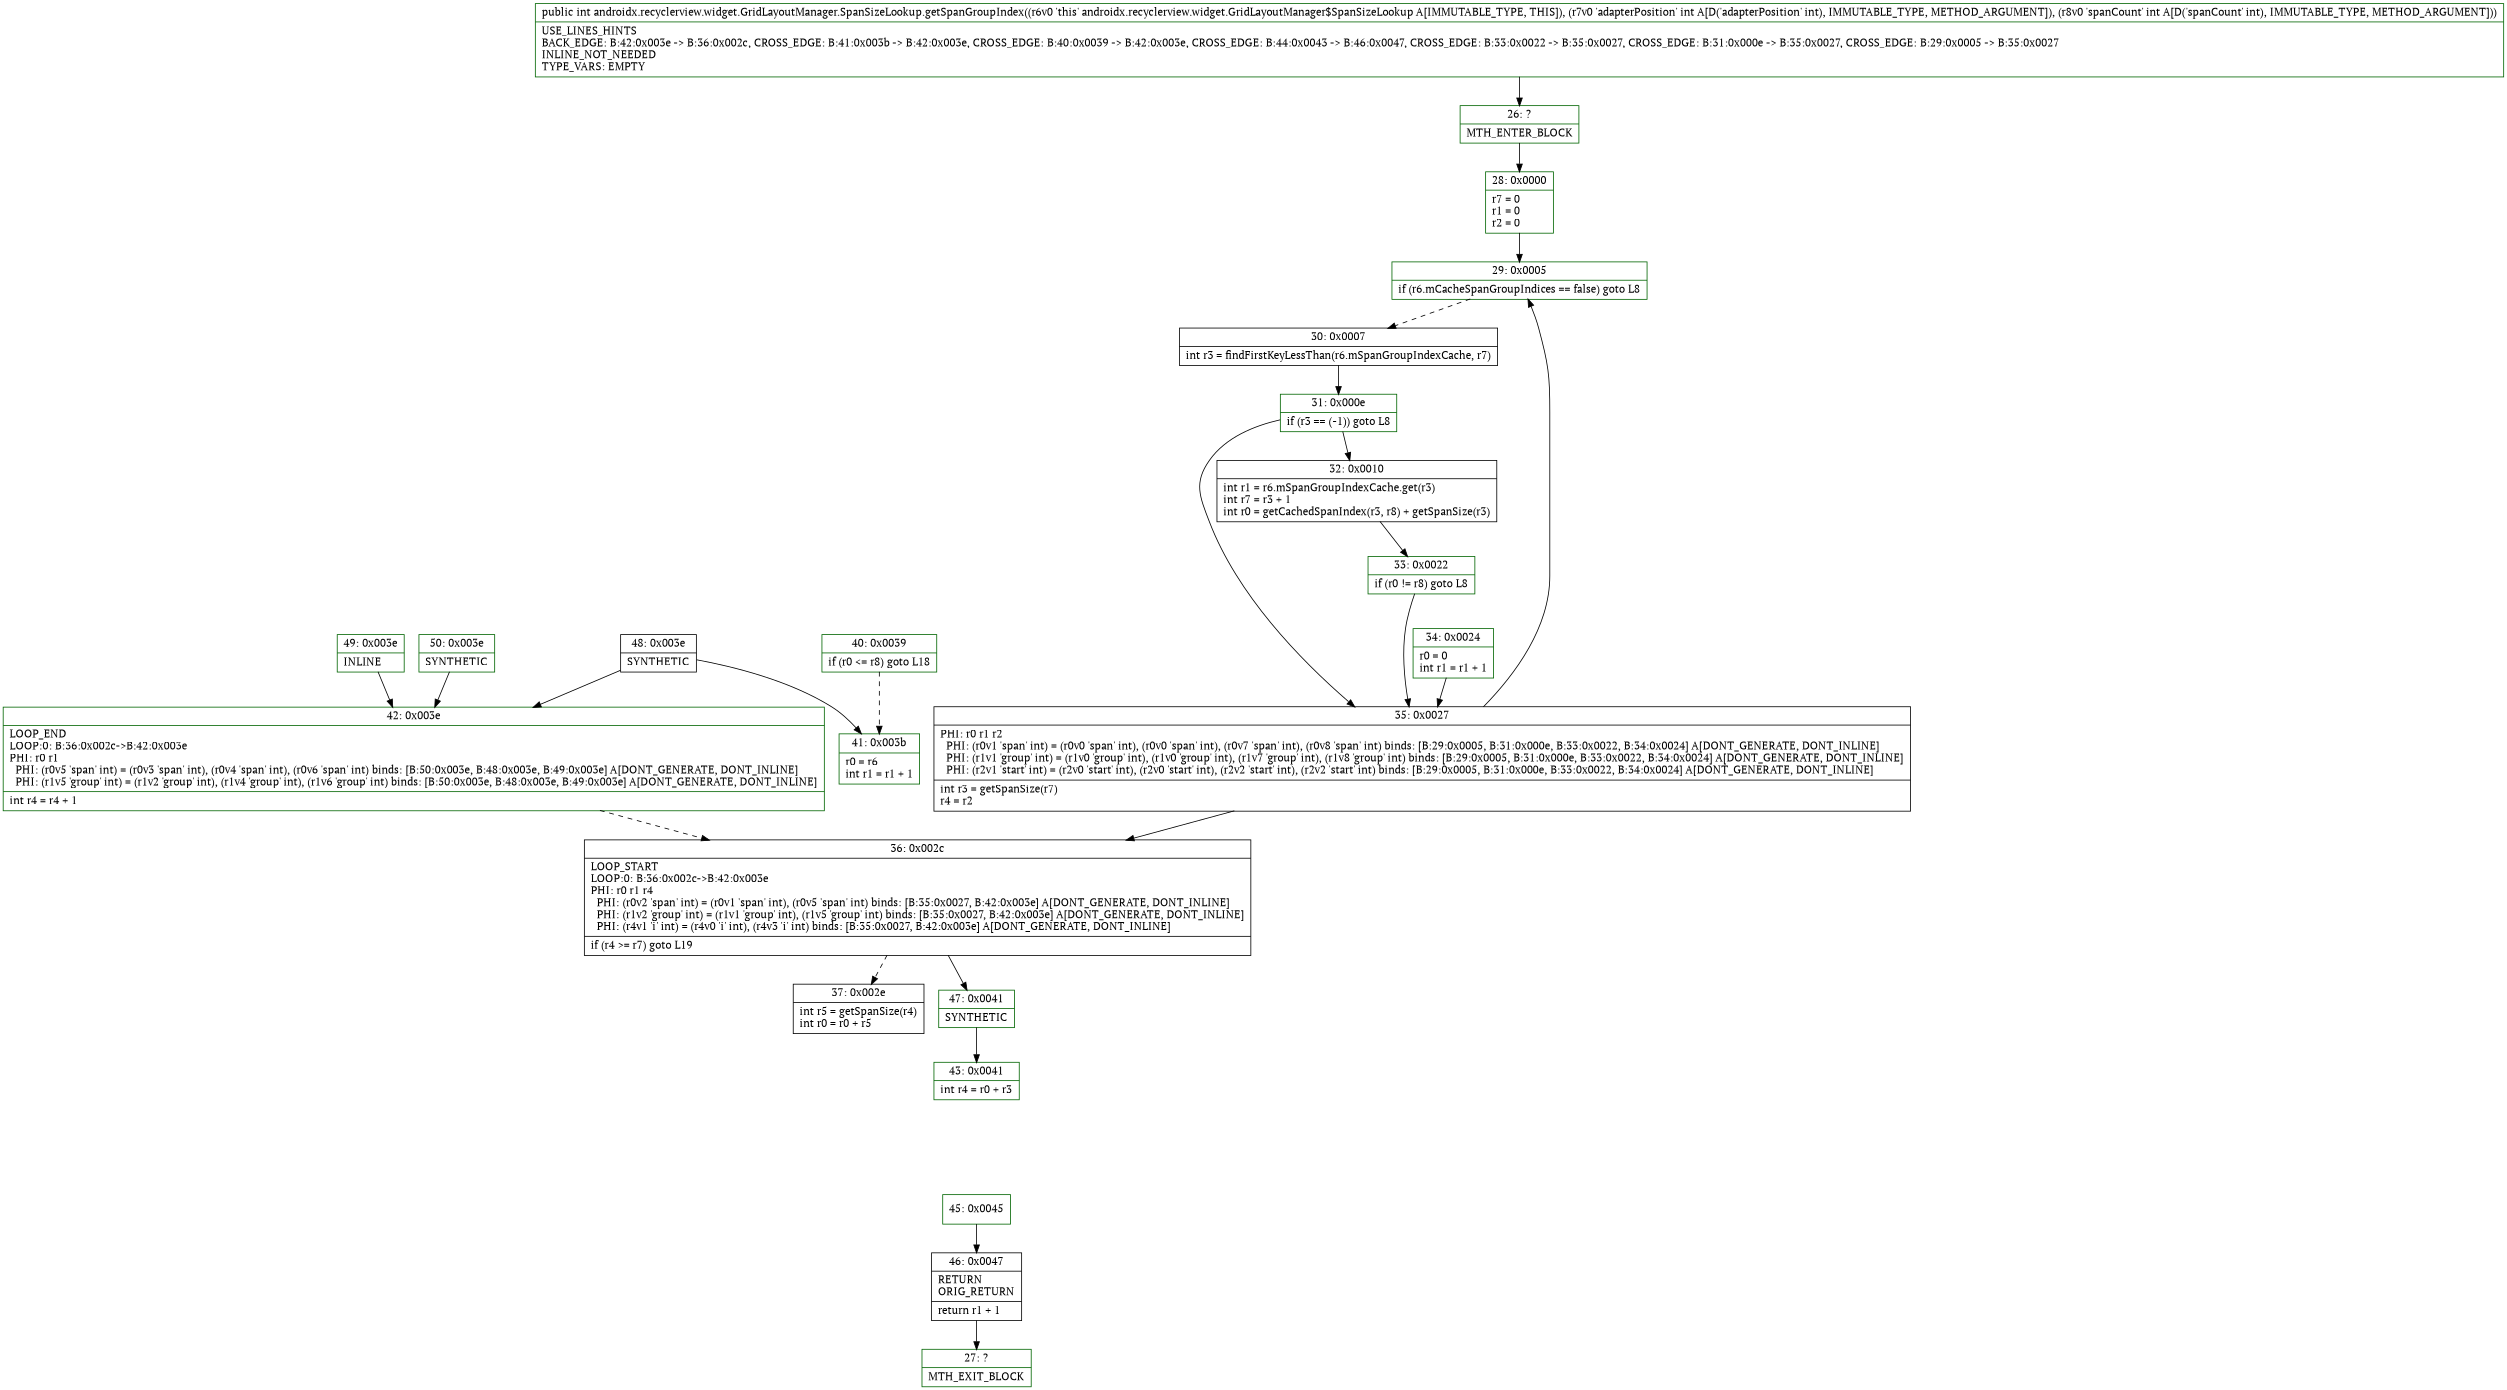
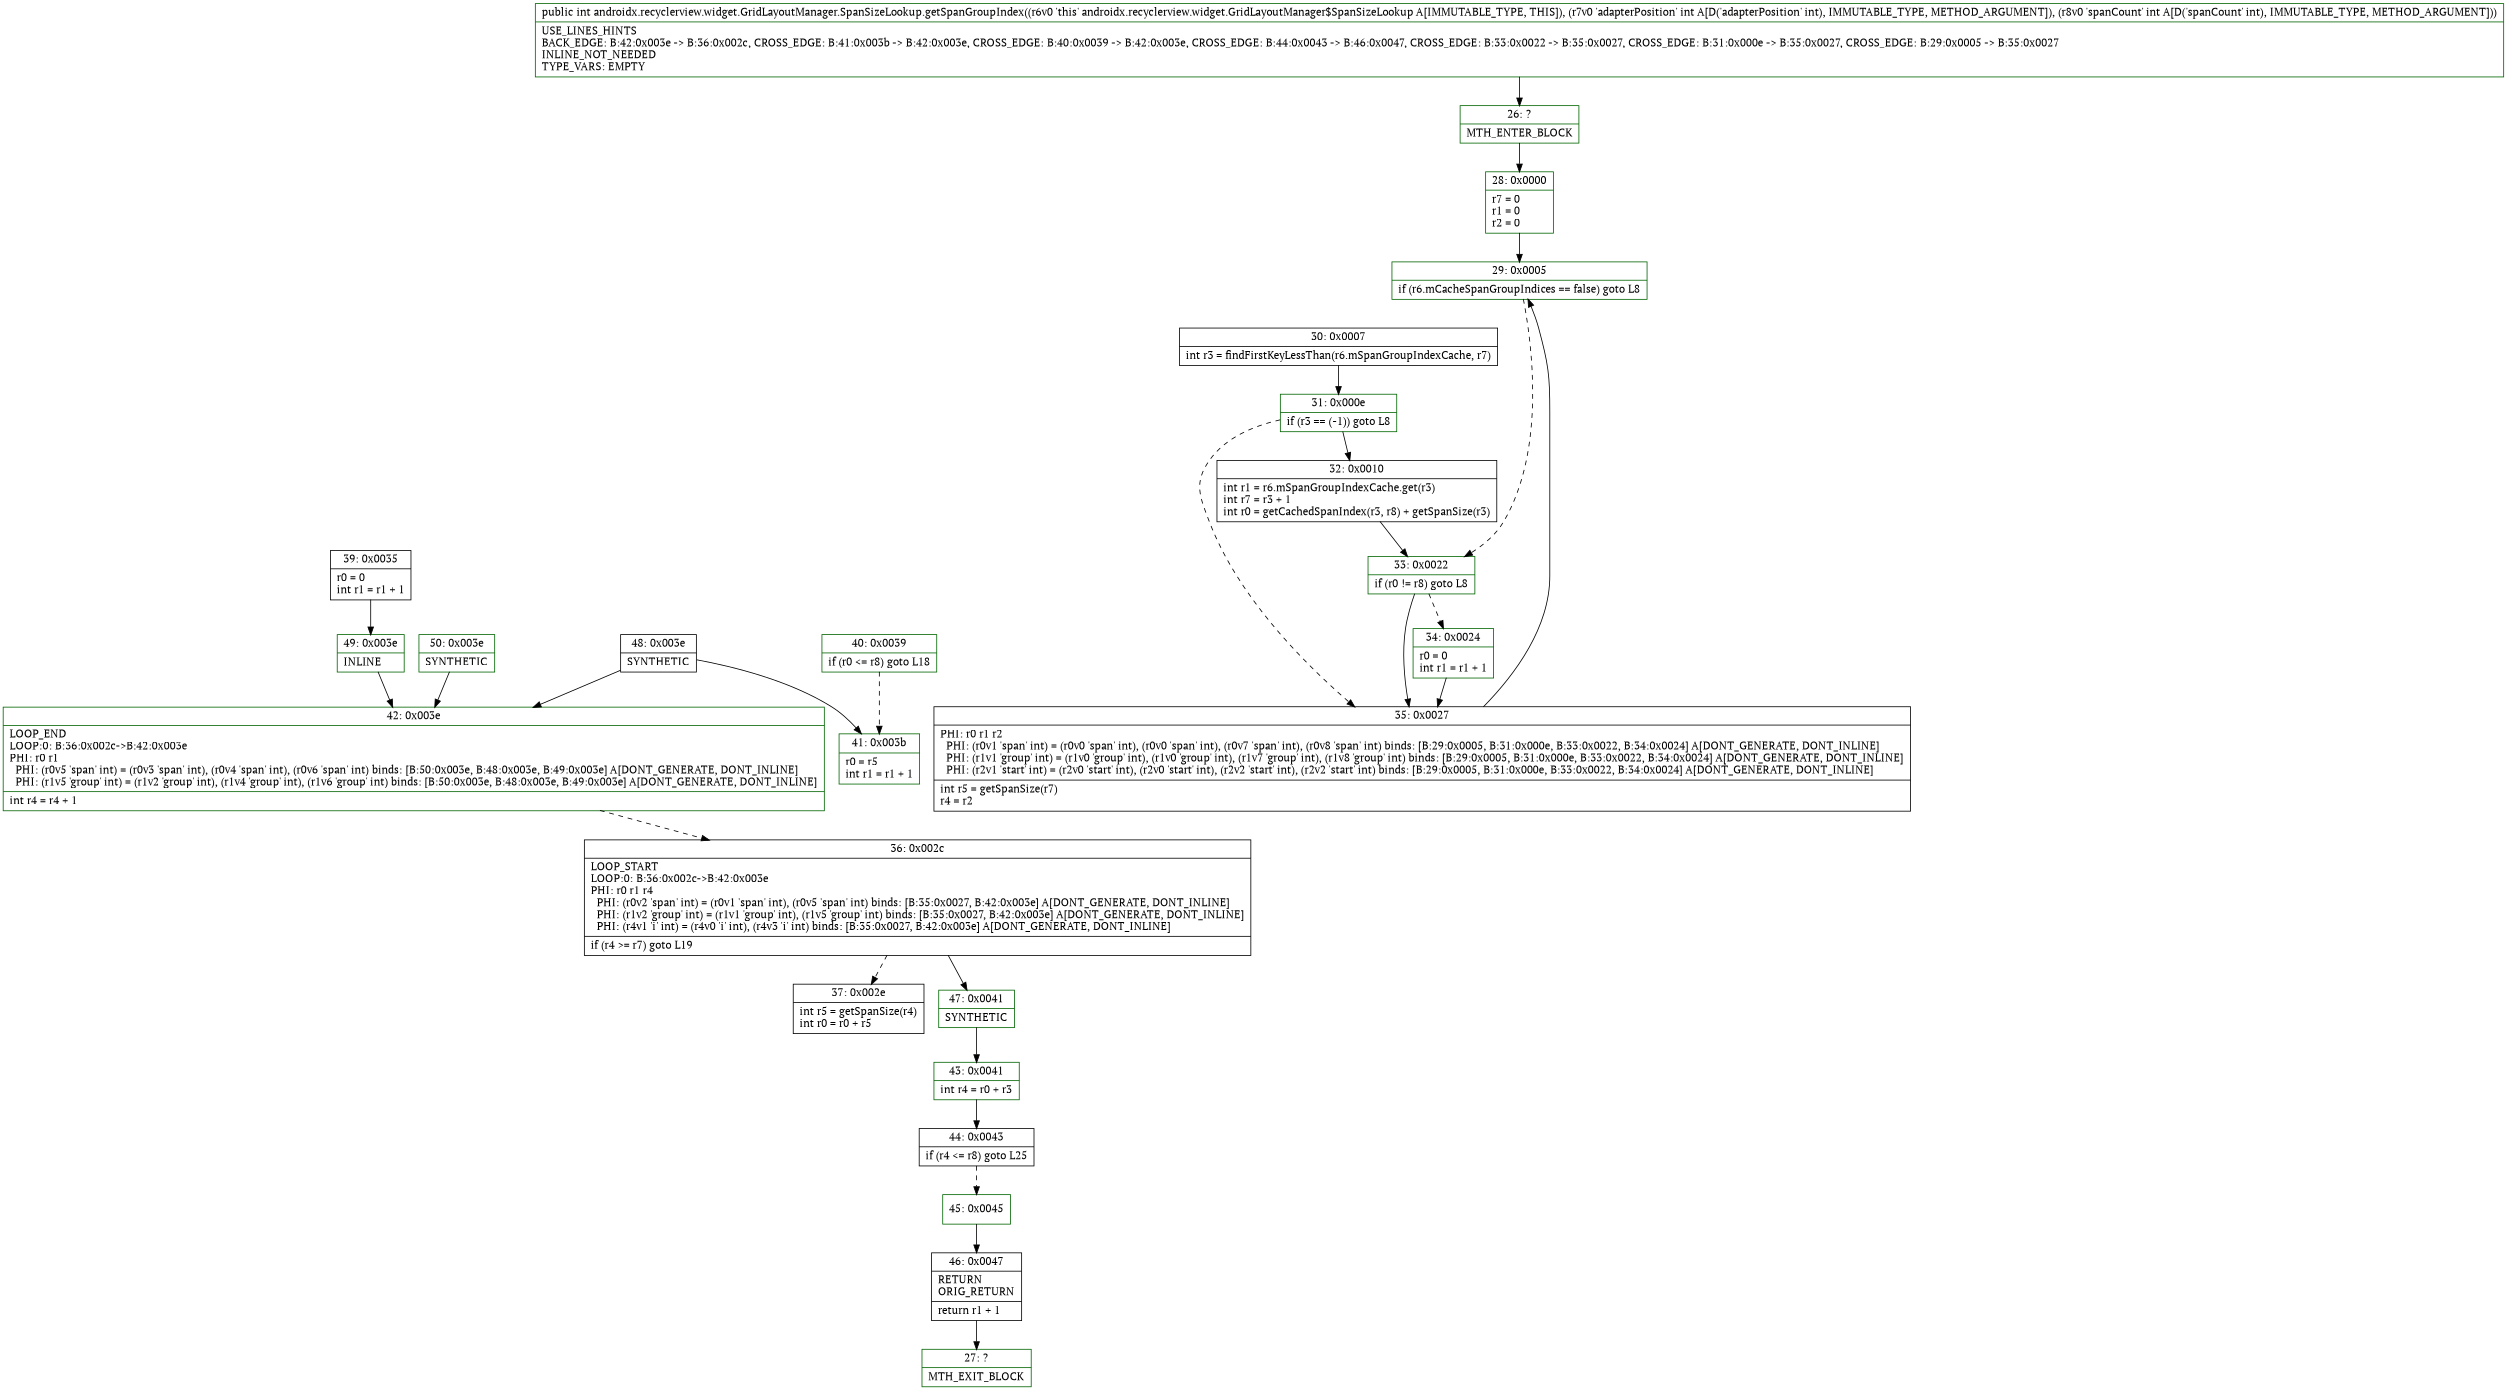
  digraph {
    fontname="PT Serif"
    node [color=darkgreen fontname="PT Serif" shape=record]
    edge [fontname="PT Serif"]
    n1 [label="{26\:\ ?|MTH_ENTER_BLOCK\l}"]
    n2 [label="{28\:\ 0x0000|r7 = 0\lr1 = 0\lr2 = 0\l}"]
    n3 [label="{29\:\ 0x0005|if (r6.mCacheSpanGroupIndices == false) goto L8\l}"]
    n4 [color=black label="{30\:\ 0x0007|int r3 = findFirstKeyLessThan(r6.mSpanGroupIndexCache, r7)\l}"]
    n5 [label="{31\:\ 0x000e|if (r3 == (\-1)) goto L8\l}"]
-   n6 [color=black label="{35\:\ 0x0027|PHI: r0 r1 r2 \l  PHI: (r0v1 'span' int) = (r0v0 'span' int), (r0v0 'span' int), (r0v7 'span' int), (r0v8 'span' int) binds: [B:29:0x0005, B:31:0x000e, B:33:0x0022, B:34:0x0024] A[DONT_GENERATE, DONT_INLINE]\l  PHI: (r1v1 'group' int) = (r1v0 'group' int), (r1v0 'group' int), (r1v7 'group' int), (r1v8 'group' int) binds: [B:29:0x0005, B:31:0x000e, B:33:0x0022, B:34:0x0024] A[DONT_GENERATE, DONT_INLINE]\l  PHI: (r2v1 'start' int) = (r2v0 'start' int), (r2v0 'start' int), (r2v2 'start' int), (r2v2 'start' int) binds: [B:29:0x0005, B:31:0x000e, B:33:0x0022, B:34:0x0024] A[DONT_GENERATE, DONT_INLINE]\l|int r3 = getSpanSize(r7)\lr4 = r2\l}"]
+   n6 [color=black label="{35\:\ 0x0027|PHI: r0 r1 r2 \l  PHI: (r0v1 'span' int) = (r0v0 'span' int), (r0v0 'span' int), (r0v7 'span' int), (r0v8 'span' int) binds: [B:29:0x0005, B:31:0x000e, B:33:0x0022, B:34:0x0024] A[DONT_GENERATE, DONT_INLINE]\l  PHI: (r1v1 'group' int) = (r1v0 'group' int), (r1v0 'group' int), (r1v7 'group' int), (r1v8 'group' int) binds: [B:29:0x0005, B:31:0x000e, B:33:0x0022, B:34:0x0024] A[DONT_GENERATE, DONT_INLINE]\l  PHI: (r2v1 'start' int) = (r2v0 'start' int), (r2v0 'start' int), (r2v2 'start' int), (r2v2 'start' int) binds: [B:29:0x0005, B:31:0x000e, B:33:0x0022, B:34:0x0024] A[DONT_GENERATE, DONT_INLINE]\l|int r5 = getSpanSize(r7)\lr4 = r2\l}"]
    n7 [color=black label="{36\:\ 0x002c|LOOP_START\lLOOP:0: B:36:0x002c\-\>B:42:0x003e\lPHI: r0 r1 r4 \l  PHI: (r0v2 'span' int) = (r0v1 'span' int), (r0v5 'span' int) binds: [B:35:0x0027, B:42:0x003e] A[DONT_GENERATE, DONT_INLINE]\l  PHI: (r1v2 'group' int) = (r1v1 'group' int), (r1v5 'group' int) binds: [B:35:0x0027, B:42:0x003e] A[DONT_GENERATE, DONT_INLINE]\l  PHI: (r4v1 'i' int) = (r4v0 'i' int), (r4v3 'i' int) binds: [B:35:0x0027, B:42:0x003e] A[DONT_GENERATE, DONT_INLINE]\l|if (r4 \>= r7) goto L19\l}"]
    n8 [color=black label="{32\:\ 0x0010|int r1 = r6.mSpanGroupIndexCache.get(r3)\lint r7 = r3 + 1\lint r0 = getCachedSpanIndex(r3, r8) + getSpanSize(r3)\l}"]
    n9 [label="{33\:\ 0x0022|if (r0 != r8) goto L8\l}"]
    n10 [label="{34\:\ 0x0024|r0 = 0\lint r1 = r1 + 1\l}"]
    n11 [color=black label="{37\:\ 0x002e|int r5 = getSpanSize(r4)\lint r0 = r0 + r5\l}"]
    n12 [label="{47\:\ 0x0041|SYNTHETIC\l}"]
    n13 [label="{43\:\ 0x0041|int r4 = r0 + r3\l}"]
+   n14 [color=black label="{39\:\ 0x0035|r0 = 0\lint r1 = r1 + 1\l}"]
    n15 [label="{49\:\ 0x003e|INLINE\l}"]
    n16 [label="{40\:\ 0x0039|if (r0 \<= r8) goto L18\l}"]
-   n17 [label="{41\:\ 0x003b|r0 = r6\lint r1 = r1 + 1\l}"]
+   n17 [label="{41\:\ 0x003b|r0 = r5\lint r1 = r1 + 1\l}"]
    n18 [label="{42\:\ 0x003e|LOOP_END\lLOOP:0: B:36:0x002c\-\>B:42:0x003e\lPHI: r0 r1 \l  PHI: (r0v5 'span' int) = (r0v3 'span' int), (r0v4 'span' int), (r0v6 'span' int) binds: [B:50:0x003e, B:48:0x003e, B:49:0x003e] A[DONT_GENERATE, DONT_INLINE]\l  PHI: (r1v5 'group' int) = (r1v2 'group' int), (r1v4 'group' int), (r1v6 'group' int) binds: [B:50:0x003e, B:48:0x003e, B:49:0x003e] A[DONT_GENERATE, DONT_INLINE]\l|int r4 = r4 + 1\l}"]
    n19 [label="{50\:\ 0x003e|SYNTHETIC\l}"]
    n20 [color=black label="{48\:\ 0x003e|SYNTHETIC\l}"]
+   n21 [color=black label="{44\:\ 0x0043|if (r4 \<= r8) goto L25\l}"]
    n22 [label="{45\:\ 0x0045}"]
    n23 [color=black label="{46\:\ 0x0047|RETURN\lORIG_RETURN\l|return r1 + 1\l}"]
    n24 [label="{27\:\ ?|MTH_EXIT_BLOCK\l}"]
    n25 [label="{public int androidx.recyclerview.widget.GridLayoutManager.SpanSizeLookup.getSpanGroupIndex((r6v0 'this' androidx.recyclerview.widget.GridLayoutManager$SpanSizeLookup A[IMMUTABLE_TYPE, THIS]), (r7v0 'adapterPosition' int A[D('adapterPosition' int), IMMUTABLE_TYPE, METHOD_ARGUMENT]), (r8v0 'spanCount' int A[D('spanCount' int), IMMUTABLE_TYPE, METHOD_ARGUMENT]))  | USE_LINES_HINTS\lBACK_EDGE: B:42:0x003e \-\> B:36:0x002c, CROSS_EDGE: B:41:0x003b \-\> B:42:0x003e, CROSS_EDGE: B:40:0x0039 \-\> B:42:0x003e, CROSS_EDGE: B:44:0x0043 \-\> B:46:0x0047, CROSS_EDGE: B:33:0x0022 \-\> B:35:0x0027, CROSS_EDGE: B:31:0x000e \-\> B:35:0x0027, CROSS_EDGE: B:29:0x0005 \-\> B:35:0x0027\lINLINE_NOT_NEEDED\lTYPE_VARS: EMPTY\l}"]
    n1 -> n2
    n2 -> n3
-   n3 -> n4 [style=dashed]
+   n3 -> n9 [style=dashed]
    n4 -> n5
-   n5 -> n6
+   n5 -> n6 [style=dashed]
    n5 -> n8 [style=solid]
    n6 -> n3
-   n6 -> n7
    n7 -> n11 [style=dashed]
    n7 -> n12
    n8 -> n9
    n9 -> n6
+   n9 -> n10 [style=dashed]
    n10 -> n6
    n12 -> n13
+   n13 -> n21
+   n14 -> n15
    n15 -> n18
    n16 -> n17 [style=dashed]
    n18 -> n7 [style=dashed]
    n19 -> n18
    n20 -> n17
    n20 -> n18
+   n21 -> n22 [style=dashed]
    n22 -> n23
    n23 -> n24
    n25 -> n1
  }
